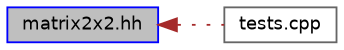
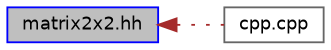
  digraph {
    rankdir=LR
    node [fontname=Helvetica fontsize=10 shape=box style=filled]
    n1 [color=blue fillcolor=grey75 fontcolor=black height=0.2 label="matrix2x2.hh" width=0.4]
-   n2 [color=gray40 fillcolor=white height=0.2 label="tests.cpp" width=0.4]
+   n2 [color=gray40 fillcolor=white height=0.2 label="cpp.cpp" width=0.4]
    n1 -> n2 [color=brown dir=back fontname=Helvetica fontsize=10 labelfontname=Helvetica labelfontsize=10 style=dotted]
  }
